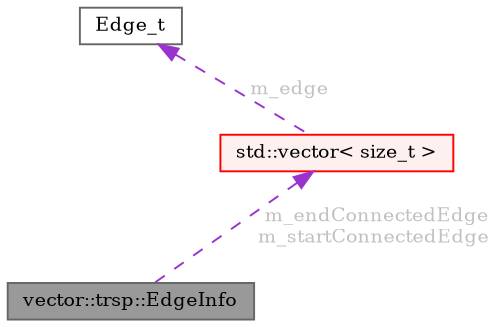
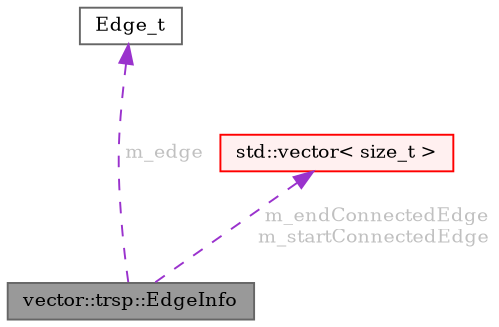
  digraph {
    fontname="DejaVu Serif"
    node [color=gray40 fontname="DejaVu Serif" fontsize=10 shape=box style=filled]
    edge [color=darkorchid3 dir=back fontcolor=grey fontname="DejaVu Serif" fontsize=10 labelfontname=Helvetica labelfontsize=10 style=dashed]
    n1 [fillcolor=grey60 fontcolor=black height=0.2 label="vector::trsp::EdgeInfo" width=0.4]
    n2 [fillcolor=white height=0.2 label=Edge_t width=0.4]
    n3 [color=red fillcolor="#FFF0F0" height=0.2 label="std::vector\< size_t \>" width=0.4]
-   n2 -> n3 [label=" m_edge"]
+   n2 -> n1 [label=" m_edge"]
    n3 -> n1 [label=" m_endConnectedEdge\nm_startConnectedEdge"]
  }
